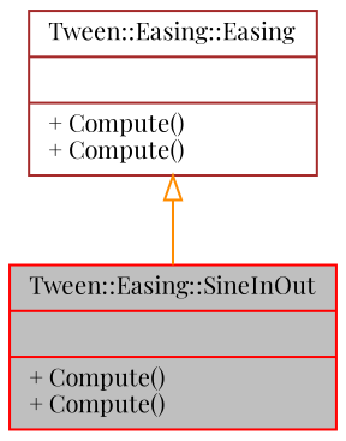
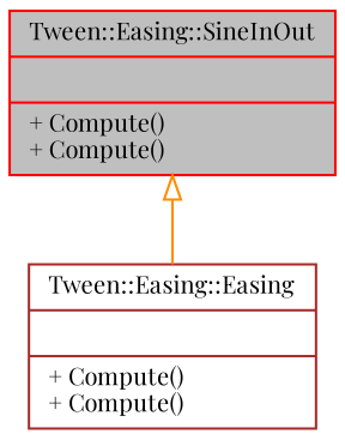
  digraph {
    fontname="Playfair Display"
    node [fontname="Playfair Display" fontsize=10 shape=record]
    n1 [color=red fillcolor=grey75 fontcolor=black height=0.2 label="{Tween::Easing::SineInOut\n||+ Compute()\l+ Compute()\l}" style=filled width=0.4]
    n2 [color=brown height=0.2 label="{Tween::Easing::Easing\n||+ Compute()\l+ Compute()\l}" width=0.4]
-   n2 -> n1 [arrowtail=onormal color=darkorange dir=back fontname="Playfair Display" fontsize=10 labelfontname=FreeSans labelfontsize=10 style=solid]
+   n1 -> n2 [arrowtail=onormal color=darkorange dir=back fontname="Playfair Display" fontsize=10 labelfontname=FreeSans labelfontsize=10 style=solid]
  }
